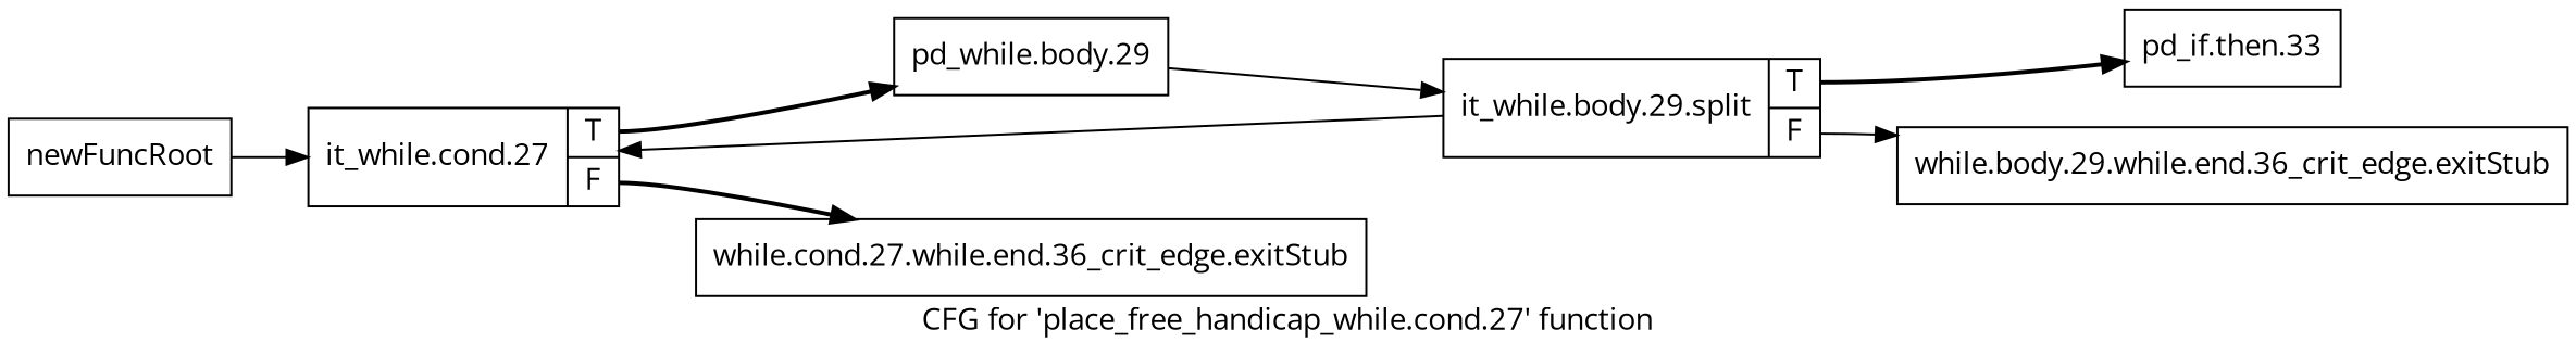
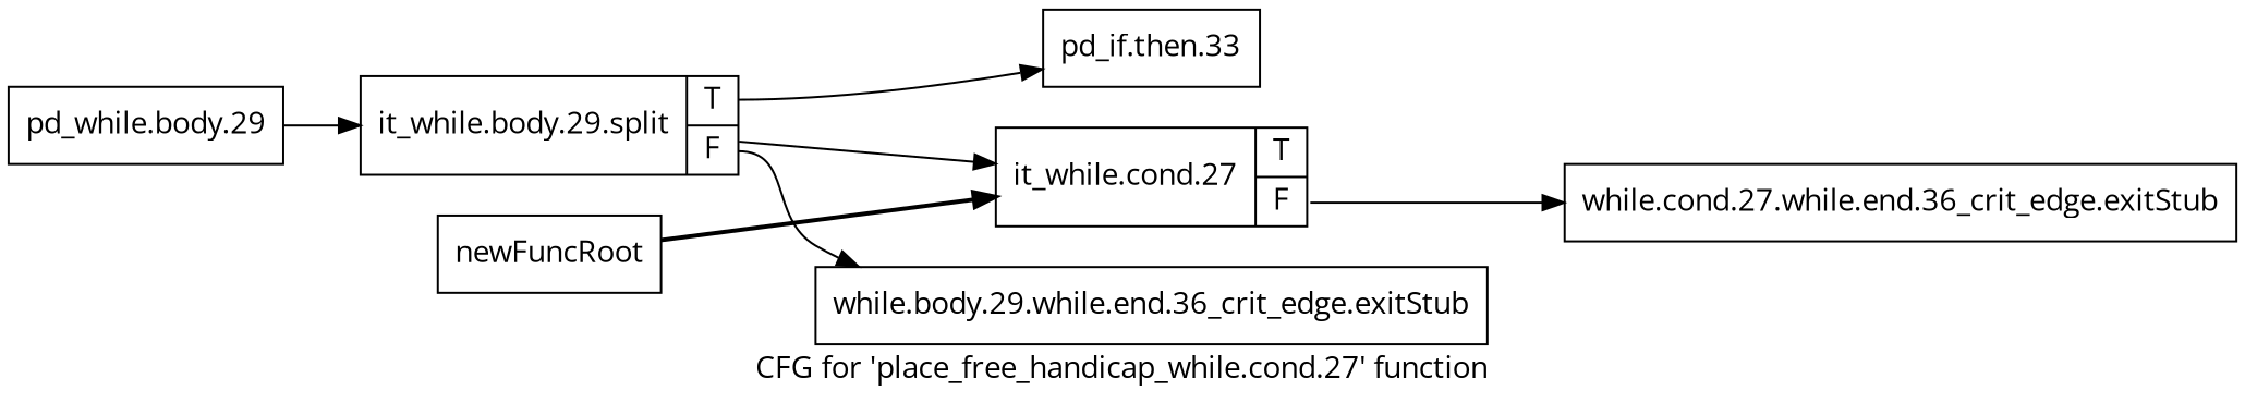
  digraph {
    fontname="Open Sans"
    label="CFG for 'place_free_handicap_while.cond.27' function"
    rankdir=LR
    node [fontname="Open Sans" shape=record]
    edge [fontname="Open Sans" style=solid]
    n1 [label="{newFuncRoot}"]
    n2 [label="{it_while.cond.27|{<s0>T|<s1>F}}"]
    n3 [label="{while.cond.27.while.end.36_crit_edge.exitStub}"]
    n4 [label="{pd_while.body.29}"]
    n5 [label="{it_while.body.29.split|{<s0>T|<s1>F}}"]
    n6 [label="{while.body.29.while.end.36_crit_edge.exitStub}"]
    n7 [label="{pd_if.then.33}"]
-   n1 -> n2
-   n2 -> n3 [style=bold tailport=s1]
-   n2 -> n4 [style=bold tailport=s0]
+   n1 -> n2 [style=bold]
+   n2 -> n3 [tailport=s1]
    n4 -> n5
    n5 -> n2
    n5 -> n6 [tailport=s1]
-   n5 -> n7 [style=bold tailport=s0]
+   n5 -> n7 [tailport=s0]
  }
